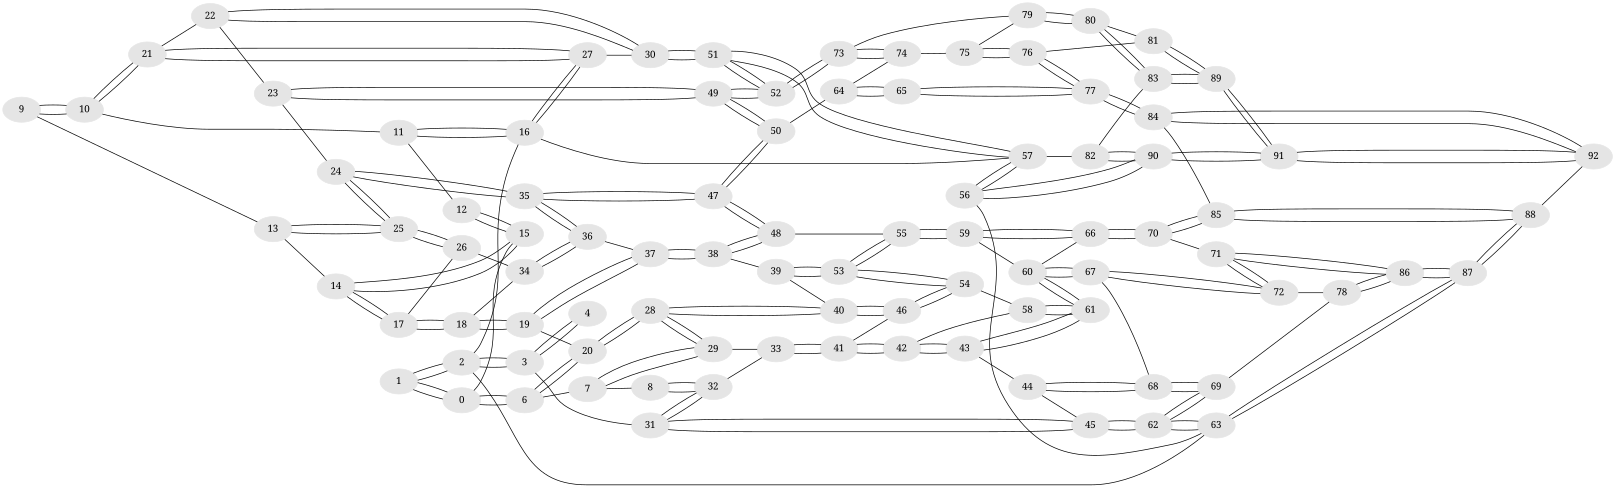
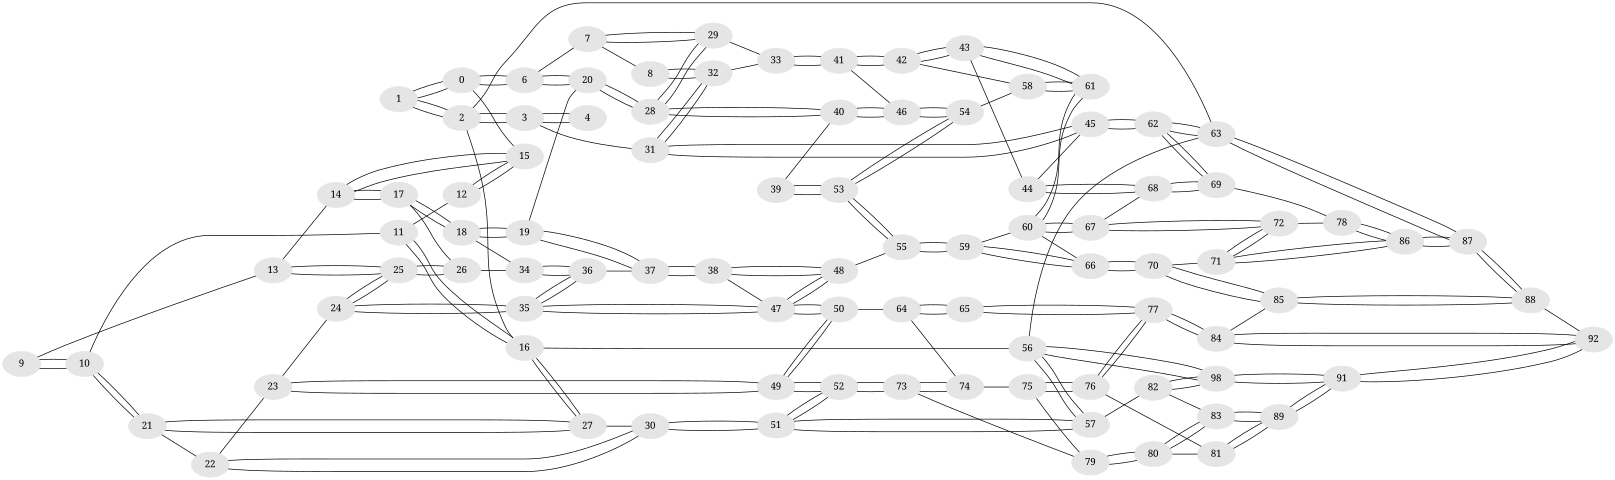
  graph {
    fontname="Noto Serif"
    rankdir=LR
    node [color=gray90 fontname="Noto Serif" style=filled]
    edge [fontname="Noto Serif"]
    1
    2
    n3 [label=0]
    3
    16
    63
    6
    15
    4
    31
    27
    56
    87
    32
    45
    8
    7
    20
    29
    28
    33
    9
    10
    13
    11
    21
    14
    25
    12
    22
    17
    26
    18
    30
    57
-   90
+   90 [label=98]
    19
    34
    37
    36
    38
    40
    23
    24
    49
    51
    35
    50
    52
    47
    46
    41
    62
    42
    48
    39
    53
    55
    54
    43
    58
    44
    61
    68
    69
    64
    59
    73
    65
    74
    82
    79
    60
    66
    91
    83
    67
    70
    72
    78
    88
    77
    75
    84
    71
    85
    86
    80
    76
    81
    89
    92
    1 -- 2
    1 -- 2
    1 -- n3
    1 -- n3
    2 -- 3
    2 -- 3
    2 -- 16
    2 -- 63
    n3 -- 6
    n3 -- 6
    n3 -- 15
    3 -- 4
    3 -- 4
    3 -- 31
    16 -- 27
    16 -- 27
-   16 -- 57
+   16 -- 56
    63 -- 87
    63 -- 87
    6 -- 7
    6 -- 20
    6 -- 20
    31 -- 32
    31 -- 32
    31 -- 45
    31 -- 45
    27 -- 30
    56 -- 63
    56 -- 57
    56 -- 57
    56 -- 90
    56 -- 90
    87 -- 88
    87 -- 88
    32 -- 33
    45 -- 62
    45 -- 62
    8 -- 32
    8 -- 32
    7 -- 8
    7 -- 29
    7 -- 29
    20 -- 28
    20 -- 28
    29 -- 33
    28 -- 29
    28 -- 29
    28 -- 40
    28 -- 40
    33 -- 41
    33 -- 41
    9 -- 10
    9 -- 10
    9 -- 13
    10 -- 11
    10 -- 21
    10 -- 21
    13 -- 14
    13 -- 25
    13 -- 25
    11 -- 16
    11 -- 16
    11 -- 12
    21 -- 27
    21 -- 27
    21 -- 22
    14 -- 15
    14 -- 15
    14 -- 17
    14 -- 17
    25 -- 26
    25 -- 26
    12 -- 15
    12 -- 15
    22 -- 30
    22 -- 30
    22 -- 23
    17 -- 26
    17 -- 18
    17 -- 18
    26 -- 34
    18 -- 19
    18 -- 19
    18 -- 34
    30 -- 51
    30 -- 51
    57 -- 82
    90 -- 91
    90 -- 91
    19 -- 20
    19 -- 37
    19 -- 37
    34 -- 36
    34 -- 36
    37 -- 38
    37 -- 38
    36 -- 37
    38 -- 48
    38 -- 48
-   38 -- 39
+   38 -- 47
    40 -- 46
    40 -- 46
    23 -- 24
    23 -- 49
    23 -- 49
    24 -- 25
    24 -- 25
    24 -- 35
    24 -- 35
    49 -- 50
    49 -- 50
    49 -- 52
    49 -- 52
    51 -- 57
    51 -- 57
    51 -- 52
    51 -- 52
    35 -- 36
    35 -- 36
    35 -- 47
    35 -- 47
    50 -- 64
    52 -- 73
    52 -- 73
    47 -- 50
    47 -- 50
    47 -- 48
    47 -- 48
    46 -- 54
    46 -- 54
    41 -- 46
    41 -- 42
    41 -- 42
    62 -- 63
    62 -- 63
    62 -- 69
    62 -- 69
    42 -- 43
    42 -- 43
    42 -- 58
    48 -- 55
    39 -- 40
    39 -- 53
    39 -- 53
    53 -- 55
    53 -- 55
    53 -- 54
    53 -- 54
    55 -- 59
    55 -- 59
    54 -- 58
    43 -- 44
    43 -- 61
    43 -- 61
    58 -- 61
    58 -- 61
    44 -- 45
    44 -- 68
    44 -- 68
    68 -- 69
    68 -- 69
    69 -- 78
    64 -- 65
    64 -- 65
    64 -- 74
    59 -- 60
    59 -- 66
    59 -- 66
    73 -- 74
    73 -- 74
    73 -- 79
    65 -- 77
    65 -- 77
    74 -- 75
    82 -- 90
    82 -- 90
    82 -- 83
    79 -- 80
    79 -- 80
    60 -- 61
    60 -- 61
    60 -- 66
    60 -- 67
    60 -- 67
    66 -- 70
    66 -- 70
    91 -- 92
    91 -- 92
    83 -- 89
    83 -- 89
    67 -- 68
    67 -- 72
    67 -- 72
    70 -- 71
    70 -- 85
    70 -- 85
    72 -- 78
    78 -- 86
    78 -- 86
    88 -- 92
    77 -- 84
    77 -- 84
    75 -- 79
    75 -- 76
    75 -- 76
    84 -- 85
    84 -- 92
    84 -- 92
    71 -- 72
    71 -- 72
    71 -- 86
    71 -- 86
    85 -- 88
    85 -- 88
    86 -- 87
    86 -- 87
    80 -- 83
    80 -- 83
    80 -- 81
    76 -- 77
    76 -- 77
    76 -- 81
    81 -- 89
    81 -- 89
    89 -- 91
    89 -- 91
  }
